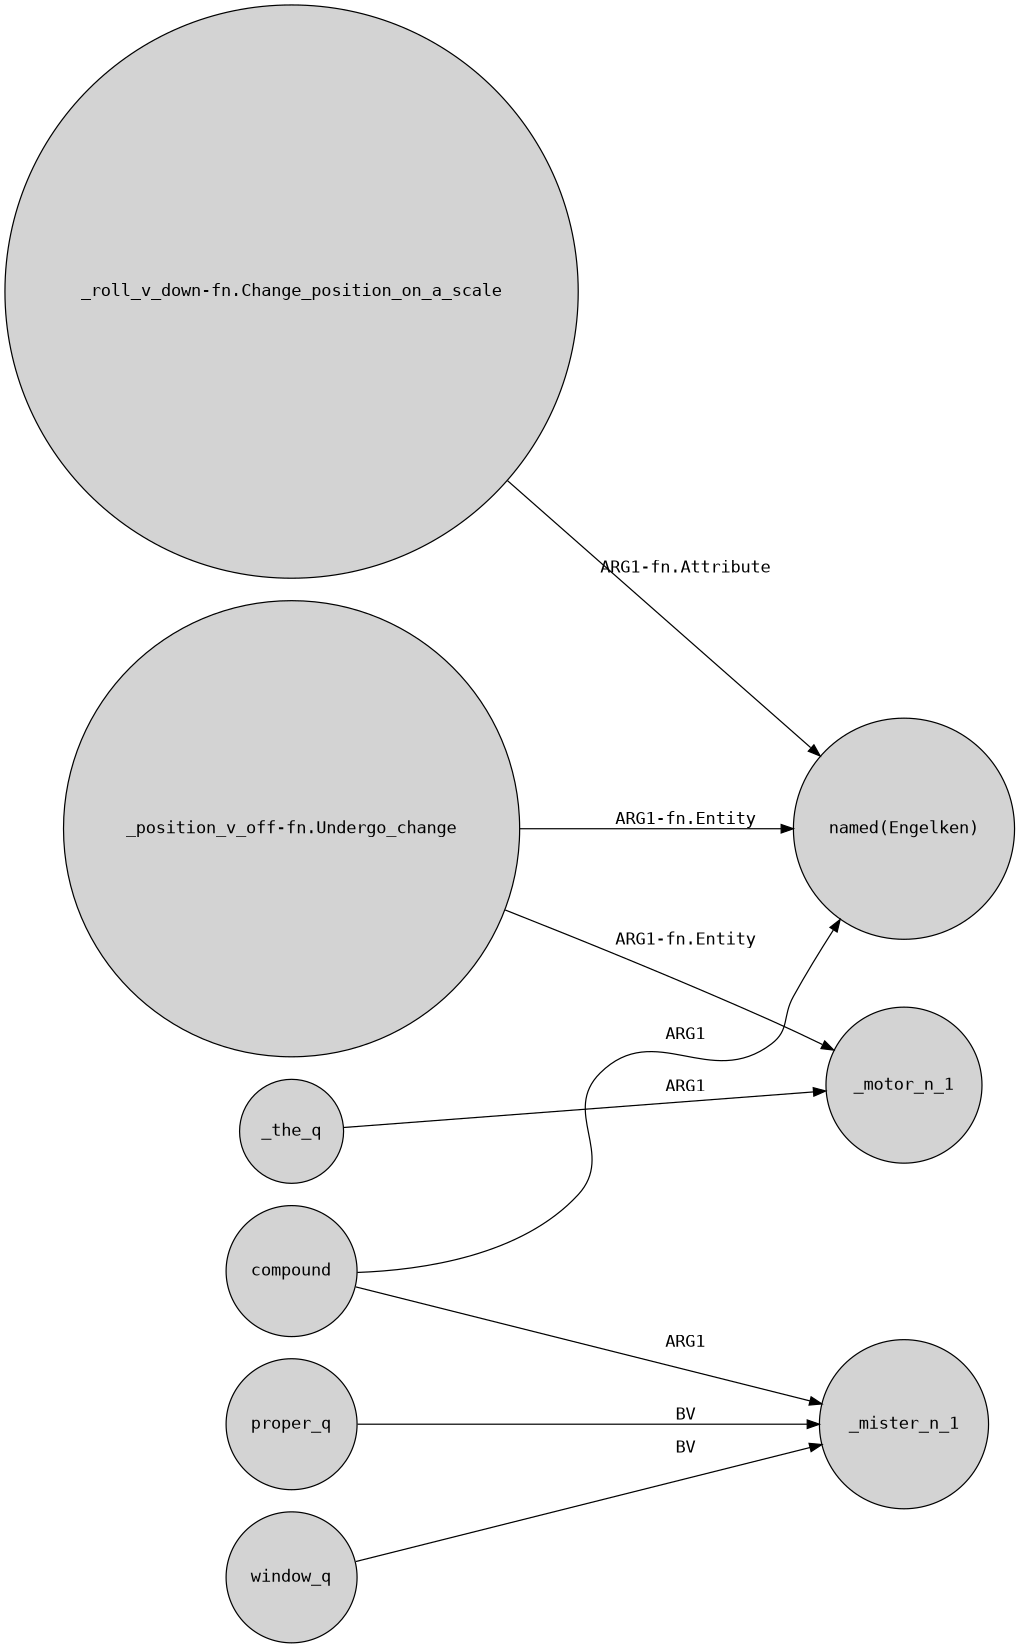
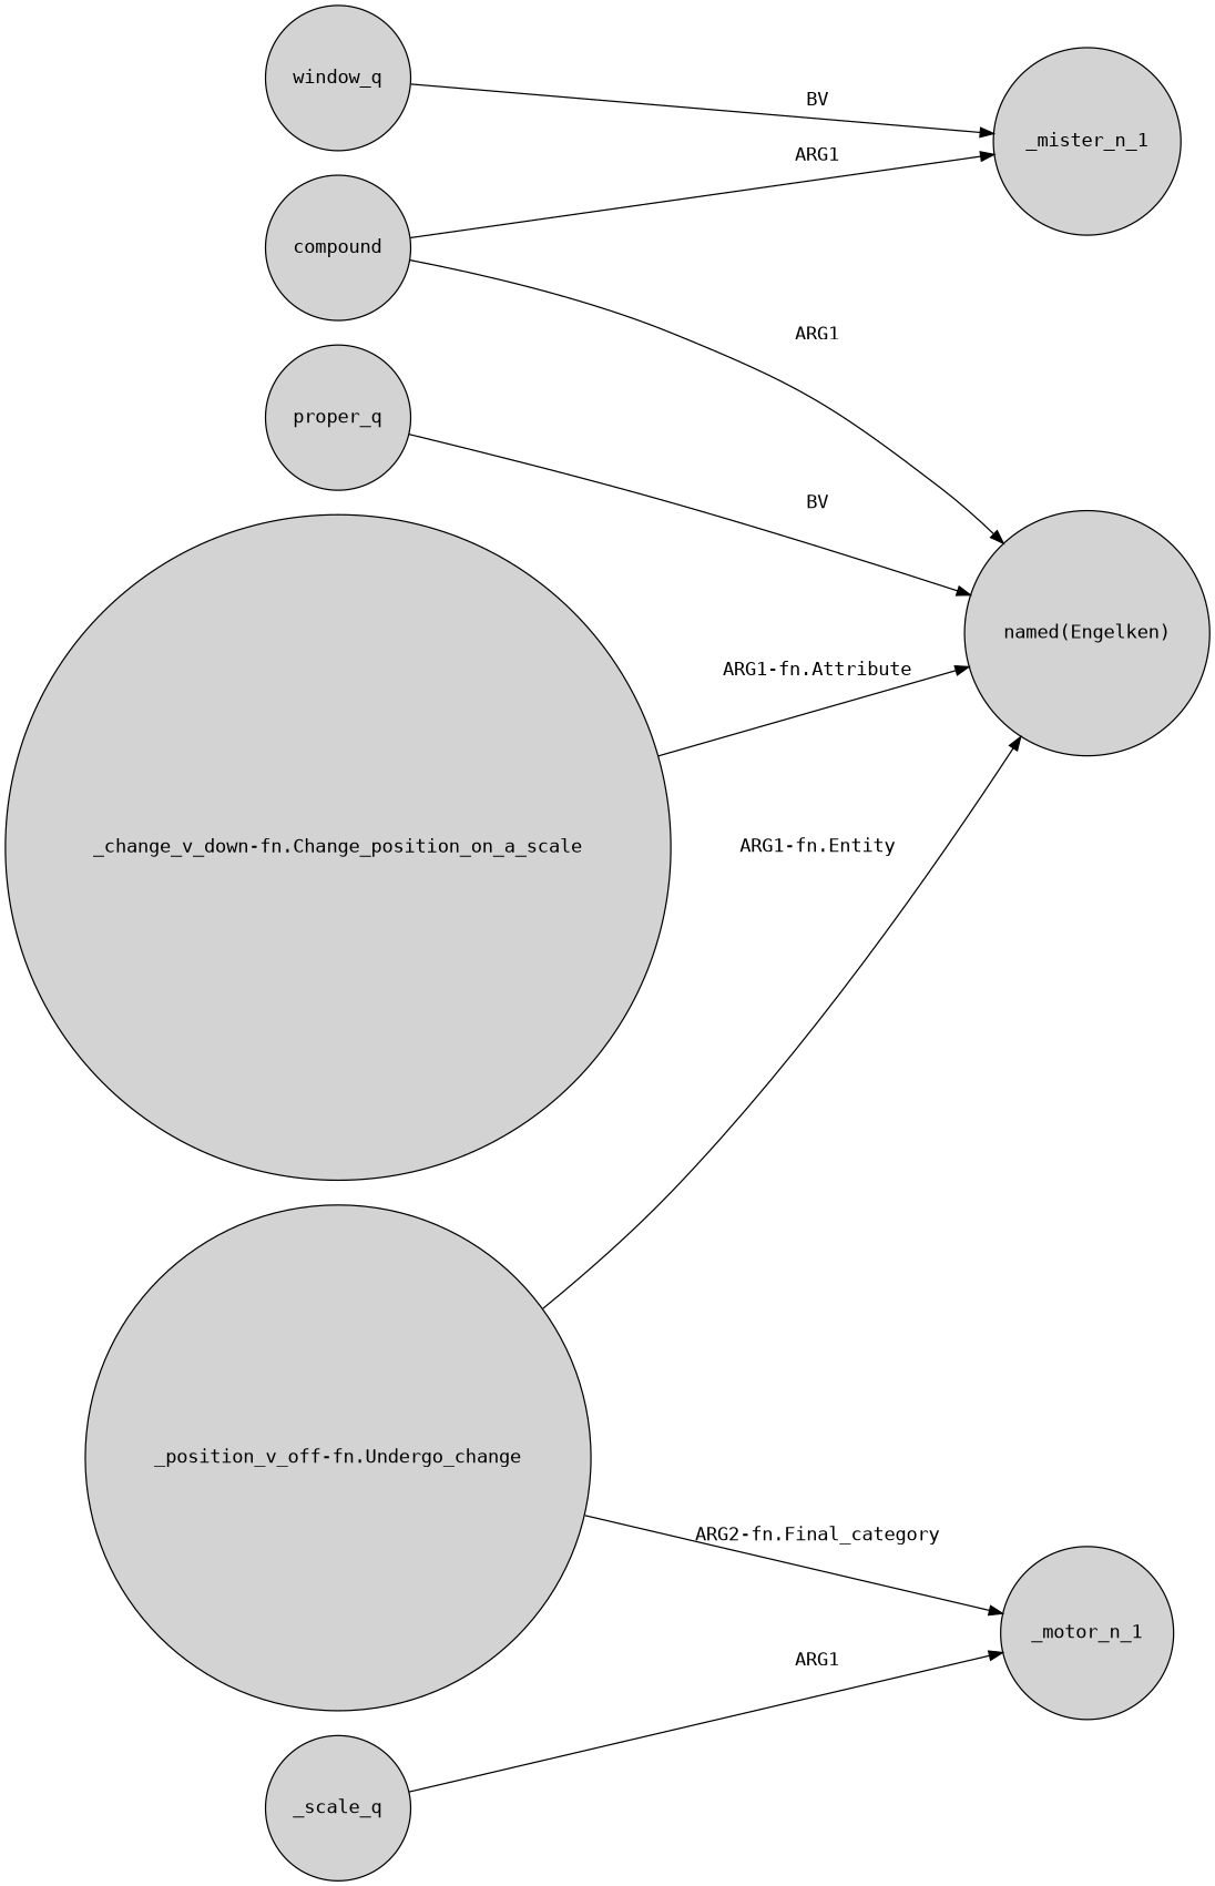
  digraph {
    fontname="DejaVu Sans Mono"
    rankdir=LR
    node [fontname="DejaVu Sans Mono" shape=circle style=filled]
    edge [fontname="DejaVu Sans Mono"]
    n1 [label="_position_v_off-fn.Undergo_change"]
    "named(Engelken)"
    _motor_n_1
    compound
    _mister_n_1
-   _the_q
+   _the_q [label=_scale_q]
    n7 [label=window_q]
-   "_roll_v_down-fn.Change_position_on_a_scale"
+   "_roll_v_down-fn.Change_position_on_a_scale" [label="_change_v_down-fn.Change_position_on_a_scale"]
    proper_q
    n1 -> "named(Engelken)" [label="ARG1-fn.Entity"]
-   n1 -> _motor_n_1 [label="ARG1-fn.Entity"]
+   n1 -> _motor_n_1 [label="ARG2-fn.Final_category"]
    compound -> "named(Engelken)" [label=ARG1]
    compound -> _mister_n_1 [label=ARG1]
    _the_q -> _motor_n_1 [label=ARG1]
    n7 -> _mister_n_1 [label=BV]
    "_roll_v_down-fn.Change_position_on_a_scale" -> "named(Engelken)" [label="ARG1-fn.Attribute"]
-   proper_q -> _mister_n_1 [label=BV]
+   proper_q -> "named(Engelken)" [label=BV]
  }
